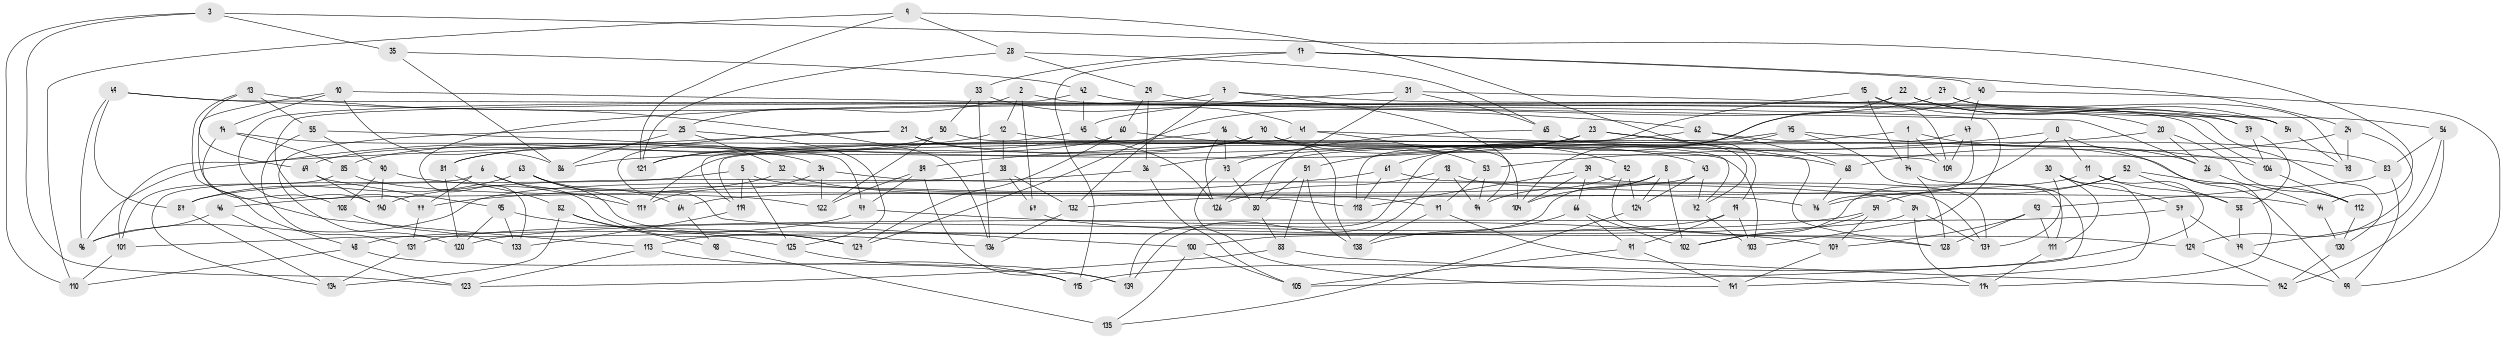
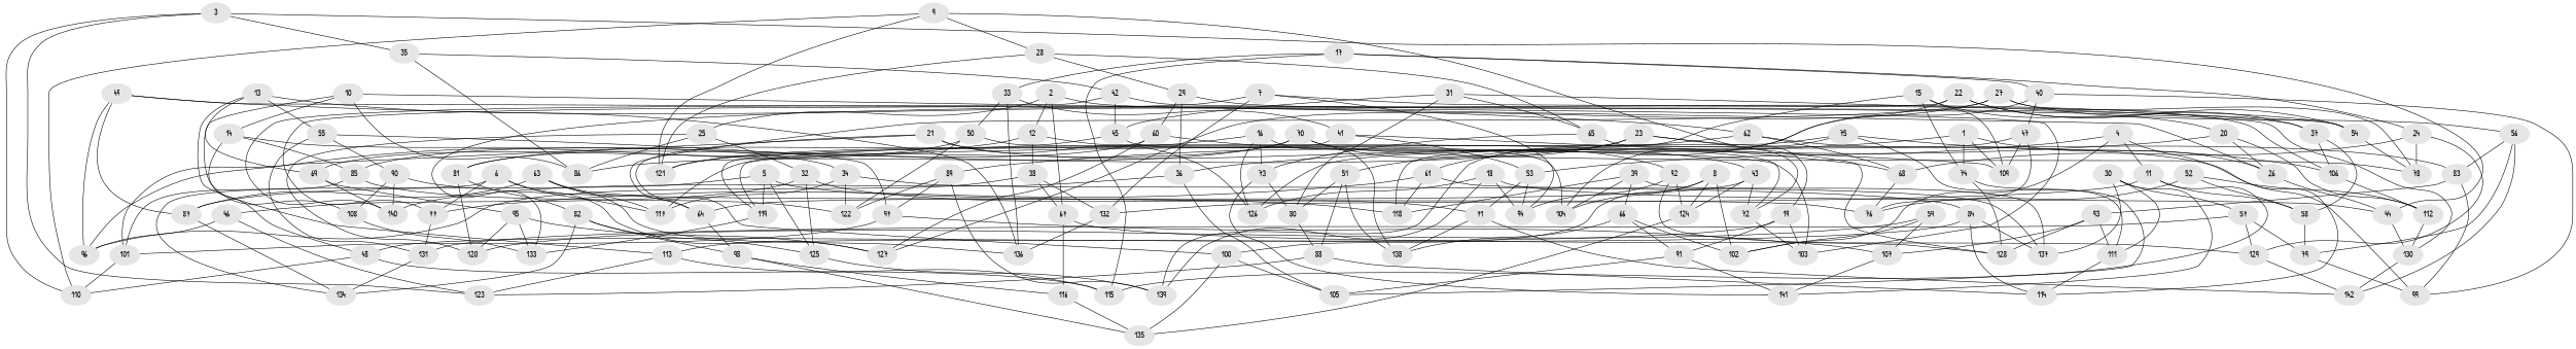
  graph {
    fontname="Patrick Hand"
    node [color=gray90 fontname="Patrick Hand" style=filled]
    edge [fontname="Patrick Hand"]
    1
    26
    74
    89
    109
    44
    128
    105
    139
    122
    97
    2
    12
    25
    67
    106
    38
    72
    96
    86
    32
    120
    129
+   116
    112
    3
    35
    110
    123
    42
    130
-   4 [label=0]
+   4
    11
    53
    102
    114
    132
    58
    115
    94
    71
    5
    76
    87
    119
    125
    134
    133
    6
    77
    117
    127
    131
    7
    54
    78
    136
    8
    100
    104
    124
    135
    9
    19
    28
    121
    48
    91
    103
    29
    65
    10
    14
    108
    34
    85
    79
    13
    55
    69
    113
    90
    140
    95
    84
    101
    15
    20
    118
    36
    16
    73
    126
    138
    141
    80
    17
    24
    33
    40
    68
    41
    50
    99
    47
    61
    18
    21
    43
    64
    22
    37
    23
    51
    88
    142
    46
    27
    56
    83
    98
    60
    81
    30
    57
    111
    137
    31
    45
    39
    66
    82
    49
    62
    52
    59
    107
    93
    63
    70
    92
    75
    1 -- 26
    1 -- 74
    1 -- 89
    1 -- 109
    26 -- 44
    74 -- 128
    74 -- 105
    89 -- 139
    89 -- 122
    89 -- 97
    44 -- 130
    97 -- 101
    97 -- 107
    2 -- 12
    2 -- 25
    2 -- 67
    2 -- 106
    12 -- 38
    12 -- 72
    12 -- 96
    25 -- 86
    25 -- 32
    25 -- 120
    67 -- 129
+   67 -- 116
    106 -- 112
    38 -- 67
    38 -- 96
    38 -- 132
    72 -- 103
    32 -- 71
-   25 -- 125
+   32 -- 125
    32 -- 46
    129 -- 142
+   116 -- 135
    112 -- 130
    3 -- 44
    3 -- 35
    3 -- 110
    3 -- 123
    35 -- 86
    35 -- 42
    42 -- 130
    42 -- 140
    42 -- 45
    130 -- 142
    4 -- 11
    4 -- 53
    4 -- 102
    4 -- 114
    11 -- 132
    11 -- 58
    11 -- 115
    53 -- 94
    53 -- 71
    132 -- 136
    58 -- 79
    71 -- 138
    71 -- 142
    5 -- 76
    5 -- 87
    5 -- 119
    5 -- 125
    87 -- 134
    119 -- 133
    125 -- 139
    6 -- 134
    6 -- 77
    6 -- 117
    6 -- 127
    77 -- 131
    131 -- 134
    7 -- 132
    7 -- 94
    7 -- 133
    7 -- 54
    54 -- 78
    8 -- 102
    8 -- 100
    8 -- 104
    8 -- 124
    100 -- 105
    100 -- 135
    124 -- 135
    9 -- 110
    9 -- 19
    9 -- 28
    9 -- 121
    19 -- 48
    19 -- 91
    19 -- 103
    28 -- 121
    28 -- 29
    28 -- 65
    48 -- 110
    48 -- 115
    91 -- 105
    91 -- 141
    29 -- 36
    29 -- 37
    29 -- 60
    65 -- 72
    65 -- 73
    10 -- 26
    10 -- 86
    10 -- 14
    10 -- 108
    14 -- 48
    14 -- 34
    14 -- 85
    108 -- 133
    34 -- 122
    34 -- 117
    34 -- 84
    85 -- 122
    85 -- 101
    79 -- 99
    13 -- 136
    13 -- 55
    13 -- 69
    13 -- 113
    55 -- 97
    55 -- 131
    55 -- 90
    69 -- 140
    69 -- 95
    113 -- 123
    113 -- 115
    90 -- 108
    90 -- 140
    90 -- 118
    95 -- 120
    95 -- 133
    95 -- 127
    84 -- 114
    84 -- 113
    84 -- 137
    101 -- 110
    15 -- 74
    15 -- 109
    15 -- 20
    15 -- 118
    20 -- 26
    20 -- 112
    20 -- 36
    36 -- 105
    36 -- 140
    16 -- 121
    16 -- 73
    16 -- 126
    16 -- 138
    73 -- 141
    73 -- 80
    80 -- 88
    17 -- 115
    17 -- 24
    17 -- 33
    17 -- 40
    24 -- 129
    24 -- 78
    24 -- 68
    33 -- 136
    33 -- 41
    33 -- 50
    40 -- 99
    40 -- 47
    40 -- 61
    68 -- 76
    41 -- 109
    41 -- 53
    41 -- 119
    50 -- 122
    50 -- 103
    50 -- 69
    47 -- 109
    47 -- 76
    47 -- 126
    61 -- 77
    61 -- 118
    61 -- 137
    18 -- 44
    18 -- 139
    18 -- 94
    18 -- 126
    21 -- 100
    21 -- 101
    21 -- 126
    21 -- 43
    43 -- 72
    43 -- 124
    43 -- 64
    64 -- 98
    22 -- 77
    22 -- 54
    22 -- 104
    22 -- 37
    37 -- 106
    37 -- 58
    23 -- 128
    23 -- 86
    23 -- 99
    23 -- 51
    51 -- 138
    51 -- 80
    51 -- 88
    88 -- 123
    88 -- 114
    46 -- 96
    46 -- 123
    27 -- 127
    27 -- 78
+   27 -- 64
    27 -- 56
    56 -- 79
    56 -- 142
    56 -- 83
    83 -- 99
    83 -- 93
+   98 -- 116
    98 -- 135
    60 -- 127
    60 -- 68
    60 -- 81
    81 -- 120
    81 -- 82
    30 -- 141
    30 -- 57
    30 -- 111
    30 -- 137
    57 -- 129
    57 -- 131
    57 -- 79
    111 -- 114
    31 -- 54
    31 -- 65
    31 -- 80
    31 -- 45
    45 -- 104
    45 -- 81
    39 -- 104
    39 -- 118
    39 -- 137
    39 -- 66
    66 -- 102
    66 -- 91
    66 -- 138
    82 -- 125
    82 -- 134
    82 -- 98
    49 -- 96
    49 -- 87
    49 -- 103
    49 -- 62
    62 -- 117
    62 -- 68
    62 -- 83
    52 -- 112
    52 -- 58
    52 -- 76
-   52 -- 59
    59 -- 120
    59 -- 102
    59 -- 107
    107 -- 141
    93 -- 128
    93 -- 111
    93 -- 107
    63 -- 87
    63 -- 117
    63 -- 136
    63 -- 64
    70 -- 78
    70 -- 121
    70 -- 85
    70 -- 92
    92 -- 128
    92 -- 94
    92 -- 124
    75 -- 139
    75 -- 106
    75 -- 119
    75 -- 111
  }
